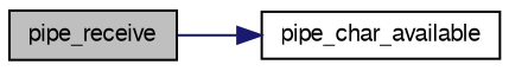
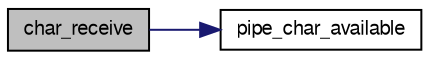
  digraph {
    rankdir=LR
    node [color=black fontname=FreeSans fontsize=10 shape=record style=filled]
-   n1 [fillcolor=grey75 fontcolor=black height=0.2 label=pipe_receive width=0.4]
+   n1 [fillcolor=grey75 fontcolor=black height=0.2 label=char_receive width=0.4]
    n2 [fillcolor=white height=0.2 label=pipe_char_available width=0.4]
    n1 -> n2 [color=midnightblue fontname=FreeSans fontsize=10 labelfontname=FreeSans labelfontsize=10 style=solid]
  }
